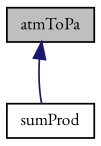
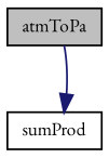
  digraph {
    rankdir=TB
    fontname="EB Garamond"
    node [color=black fontname="EB Garamond" fontsize=10 shape=record]
    n1 [fillcolor=grey75 fontcolor=black height=0.2 label=atmToPa style=filled width=0.4]
    n2 [height=0.2 label=sumProd width=0.4]
-   n1 -> n2 [color=midnightblue dir=back fontname="EB Garamond" fontsize=10 labelfontname=Helvetica labelfontsize=10 style=solid]
+   n2 -> n1 [color=midnightblue dir=back fontname="EB Garamond" fontsize=10 labelfontname=Helvetica labelfontsize=10 style=solid]
  }
